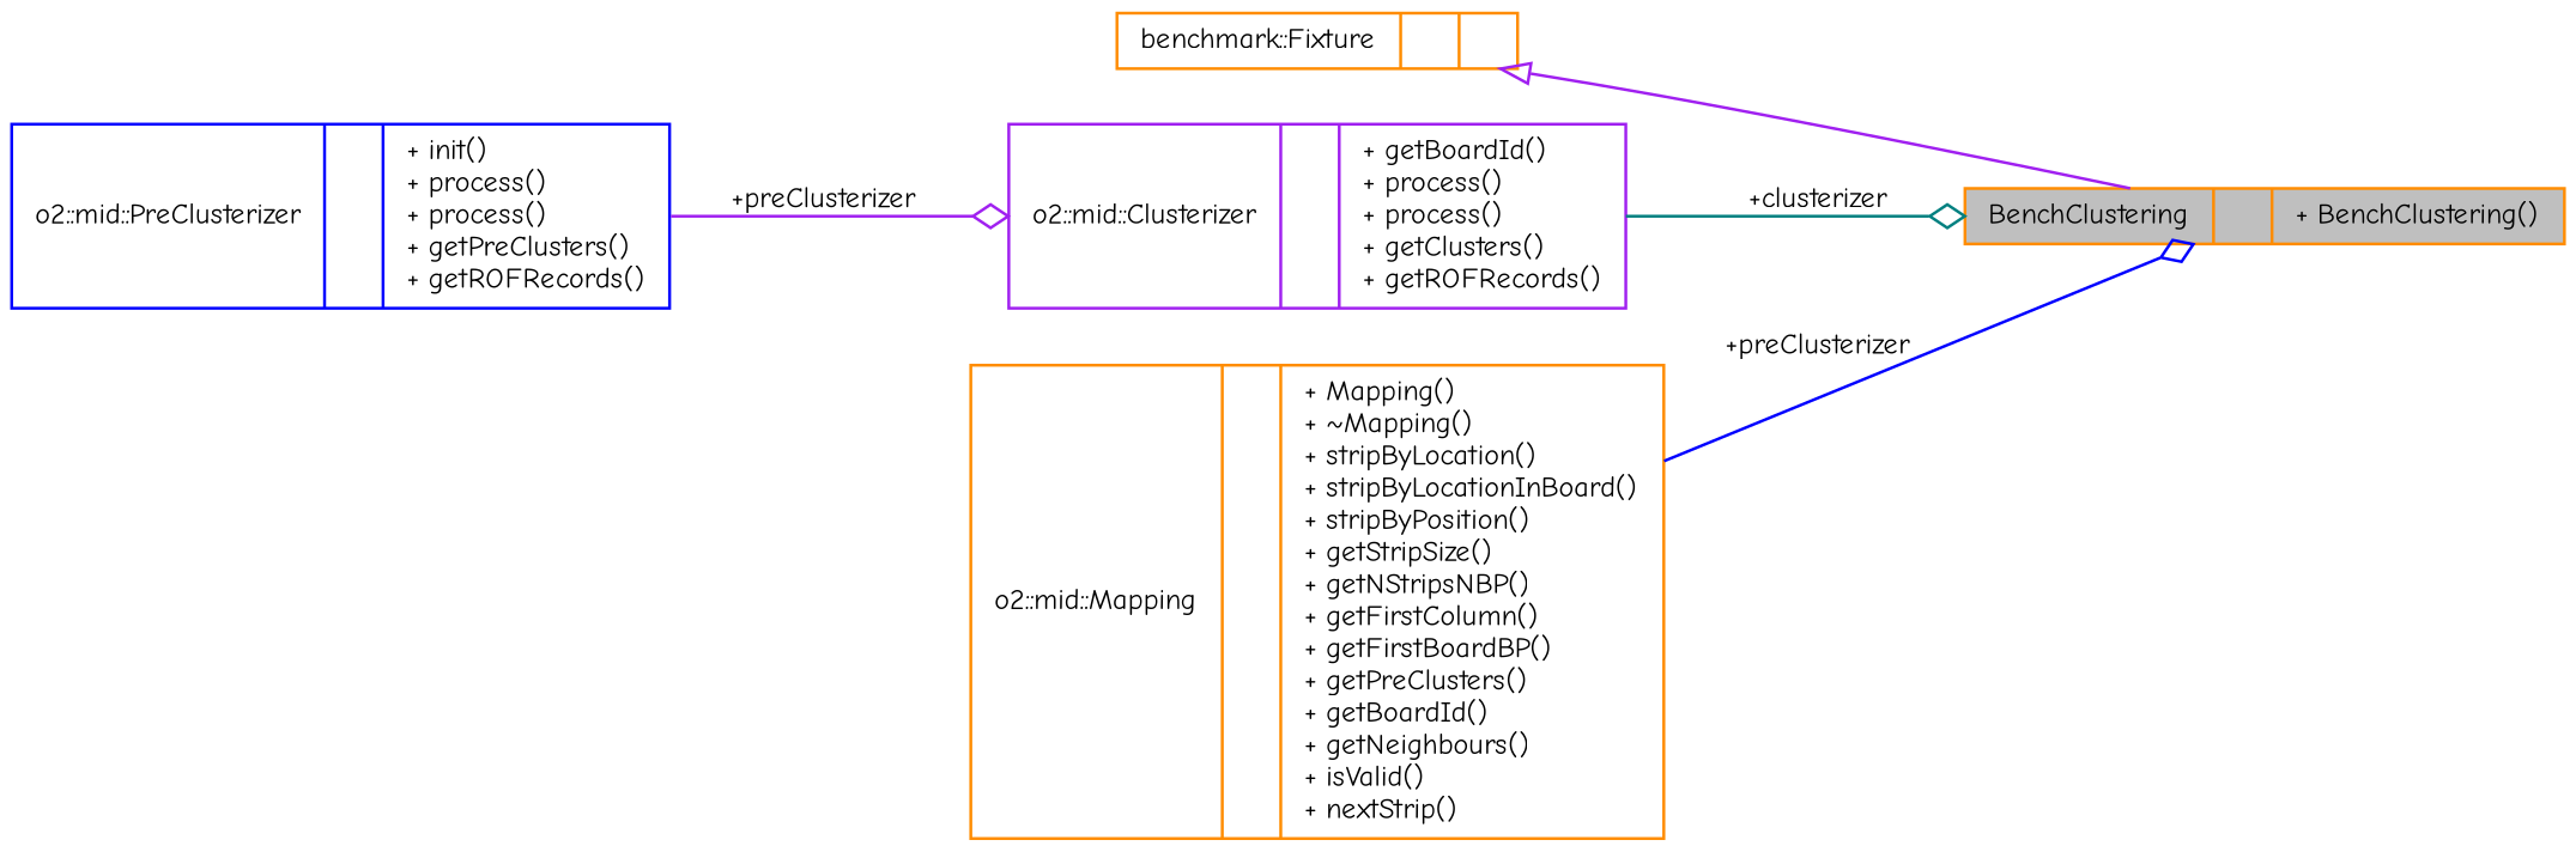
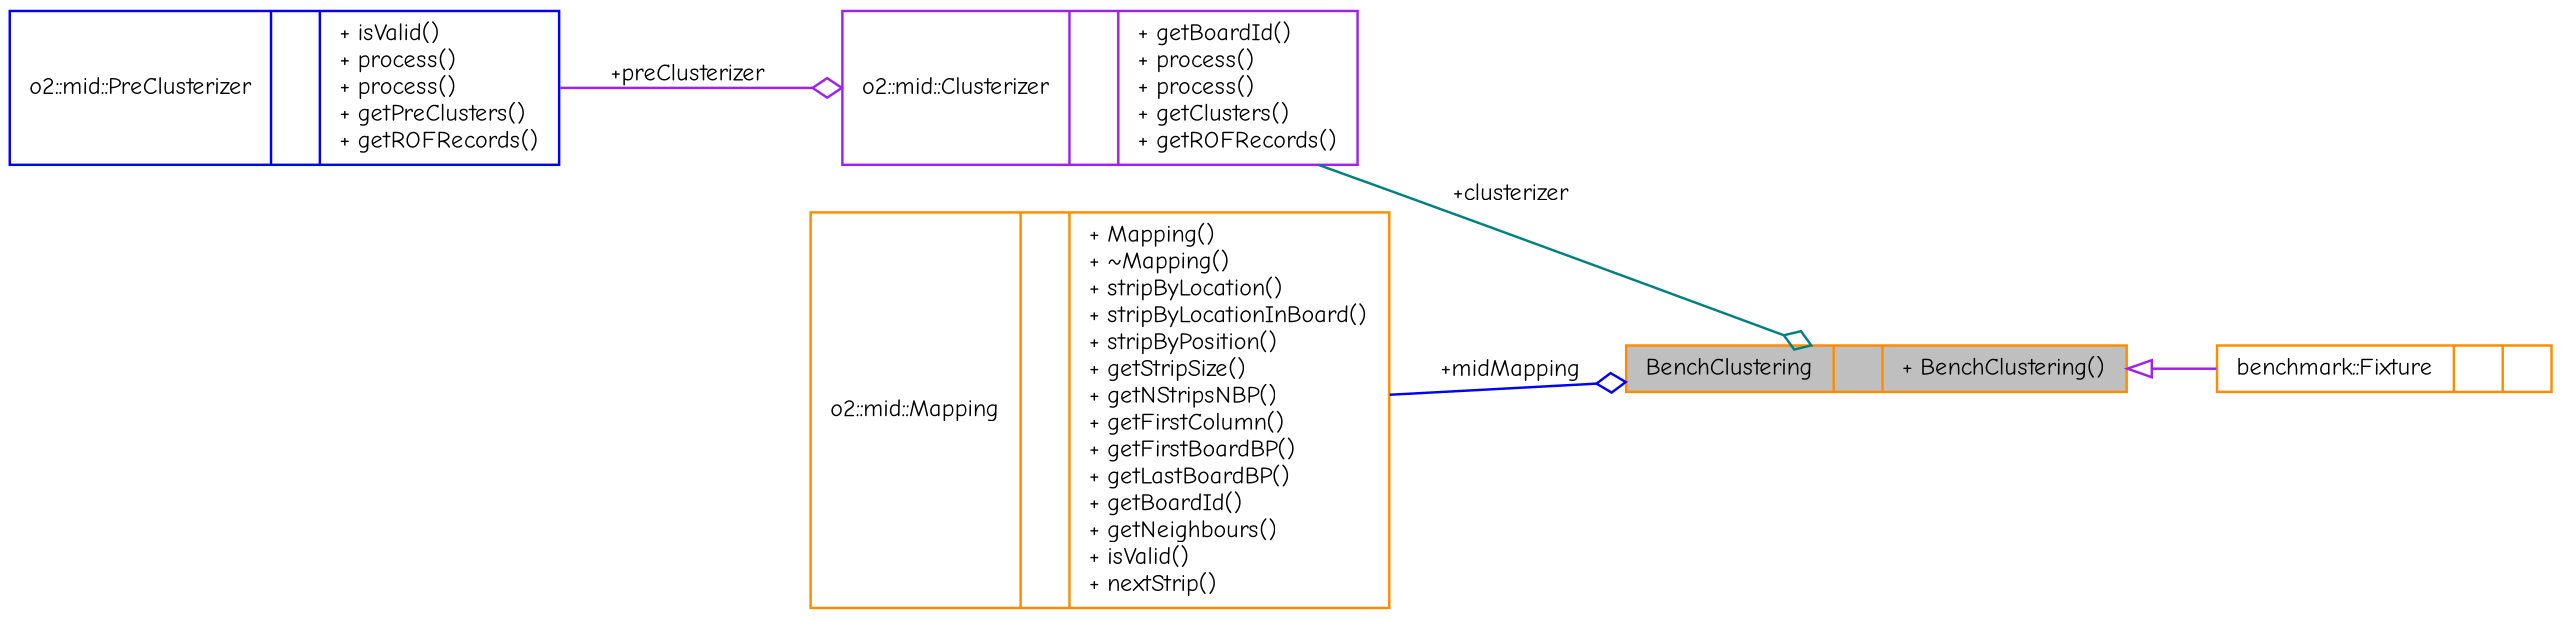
  digraph {
    fontname="Comic Neue"
    rankdir=LR
    node [color=darkorange fontname="Comic Neue" fontsize=10 shape=record]
    edge [color=purple fontname="Comic Neue" fontsize=10 labelfontname=Helvetica labelfontsize=10 style=solid arrowhead=odiamond]
    n1 [fillcolor=grey75 fontcolor=black height=0.2 label="{BenchClustering\n||+ BenchClustering()\l}" style=filled width=0.4]
    n2 [height=0.2 label="{benchmark::Fixture\n||}" width=0.4]
    n3 [color=purple height=0.2 label="{o2::mid::Clusterizer\n||+ getBoardId()\l+ process()\l+ process()\l+ getClusters()\l+ getROFRecords()\l}" width=0.4]
-   n4 [height=0.2 label="{o2::mid::Mapping\n||+ Mapping()\l+ ~Mapping()\l+ stripByLocation()\l+ stripByLocationInBoard()\l+ stripByPosition()\l+ getStripSize()\l+ getNStripsNBP()\l+ getFirstColumn()\l+ getFirstBoardBP()\l+ getPreClusters()\l+ getBoardId()\l+ getNeighbours()\l+ isValid()\l+ nextStrip()\l}" width=0.4]
-   n5 [color=blue height=0.2 label="{o2::mid::PreClusterizer\n||+ init()\l+ process()\l+ process()\l+ getPreClusters()\l+ getROFRecords()\l}" width=0.4]
-   n2 -> n1 [arrowtail=onormal dir=back arrowhead=""]
+   n4 [height=0.2 label="{o2::mid::Mapping\n||+ Mapping()\l+ ~Mapping()\l+ stripByLocation()\l+ stripByLocationInBoard()\l+ stripByPosition()\l+ getStripSize()\l+ getNStripsNBP()\l+ getFirstColumn()\l+ getFirstBoardBP()\l+ getLastBoardBP()\l+ getBoardId()\l+ getNeighbours()\l+ isValid()\l+ nextStrip()\l}" width=0.4]
+   n5 [color=blue height=0.2 label="{o2::mid::PreClusterizer\n||+ isValid()\l+ process()\l+ process()\l+ getPreClusters()\l+ getROFRecords()\l}" width=0.4]
+   n1 -> n2 [arrowtail=onormal dir=back arrowhead=""]
    n3 -> n1 [color=teal label=" +clusterizer"]
-   n4 -> n1 [color=blue label=" +preClusterizer"]
+   n4 -> n1 [color=blue label=" +midMapping"]
    n5 -> n3 [label=" +preClusterizer"]
  }
